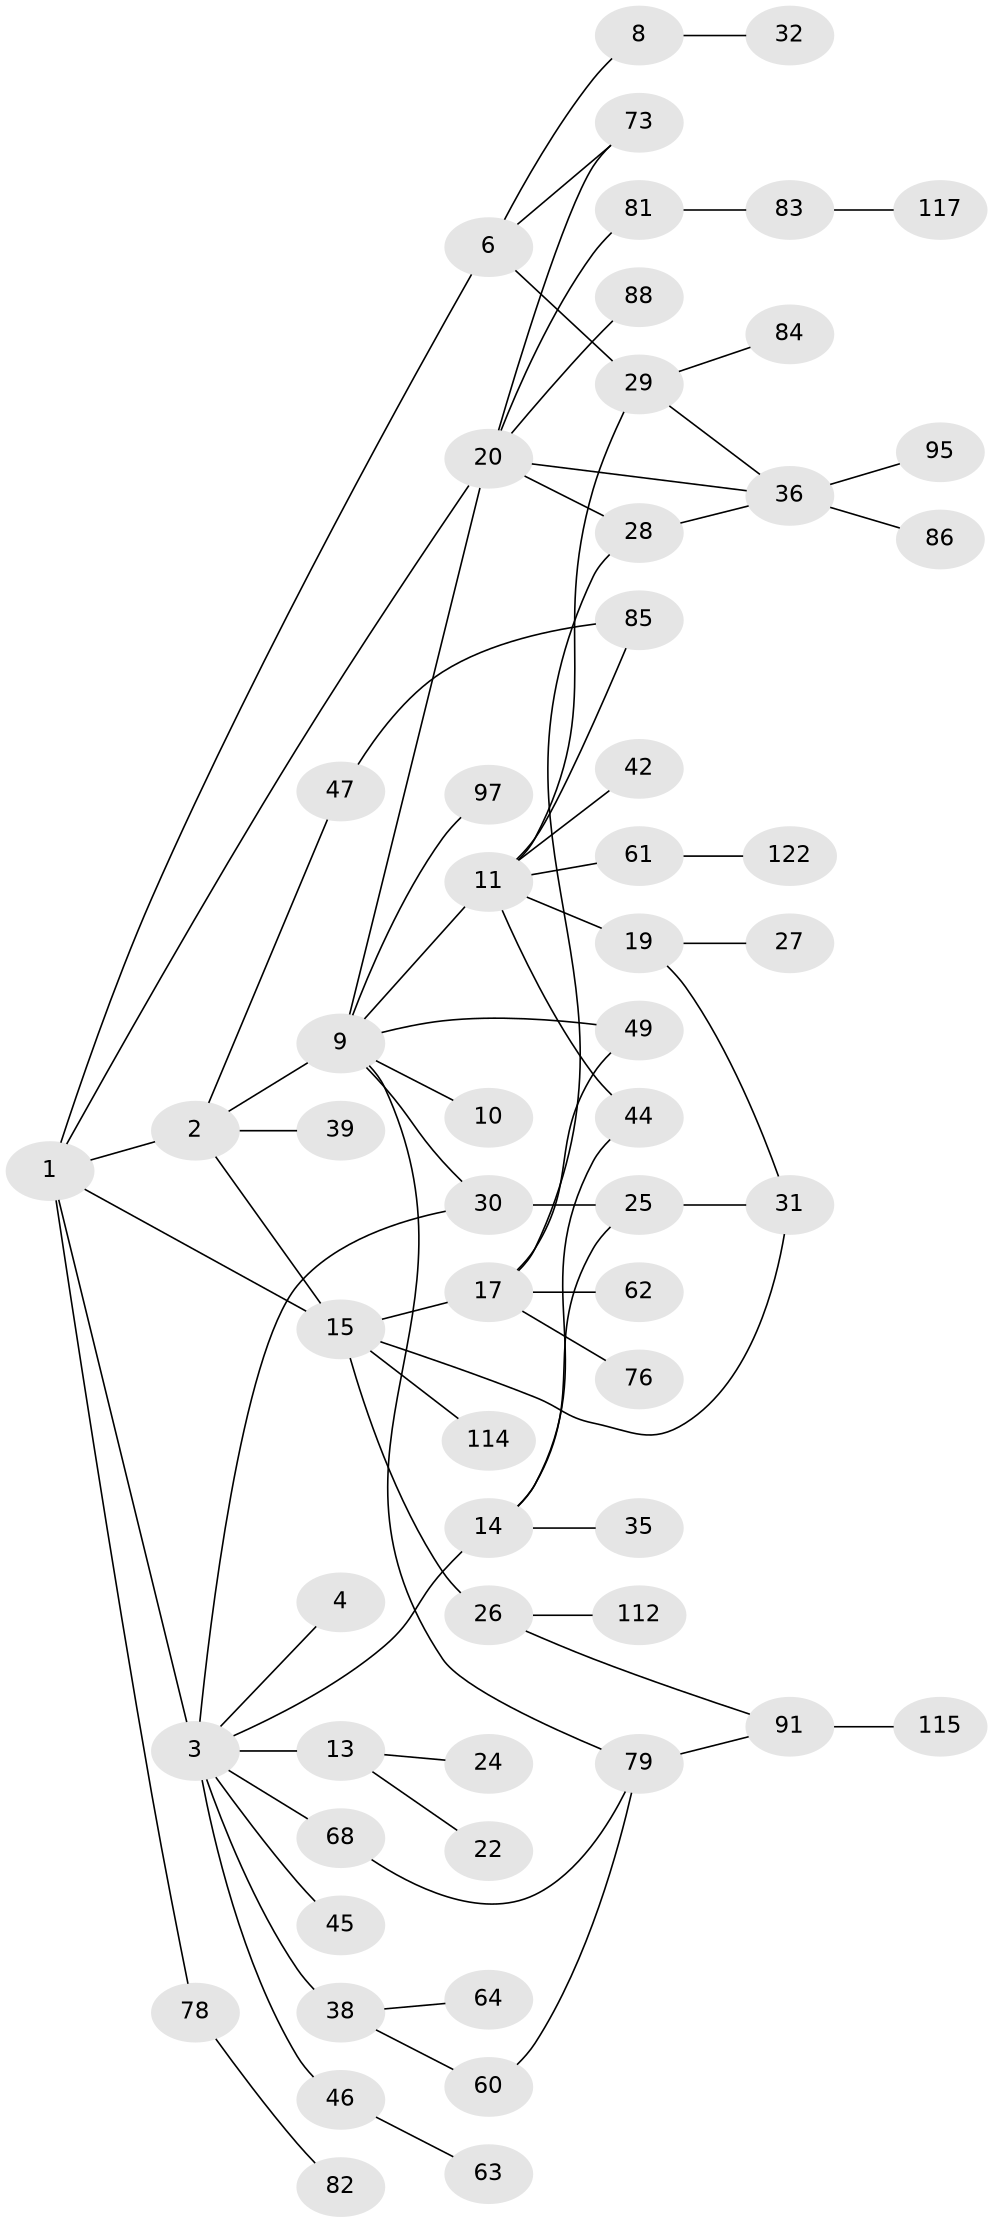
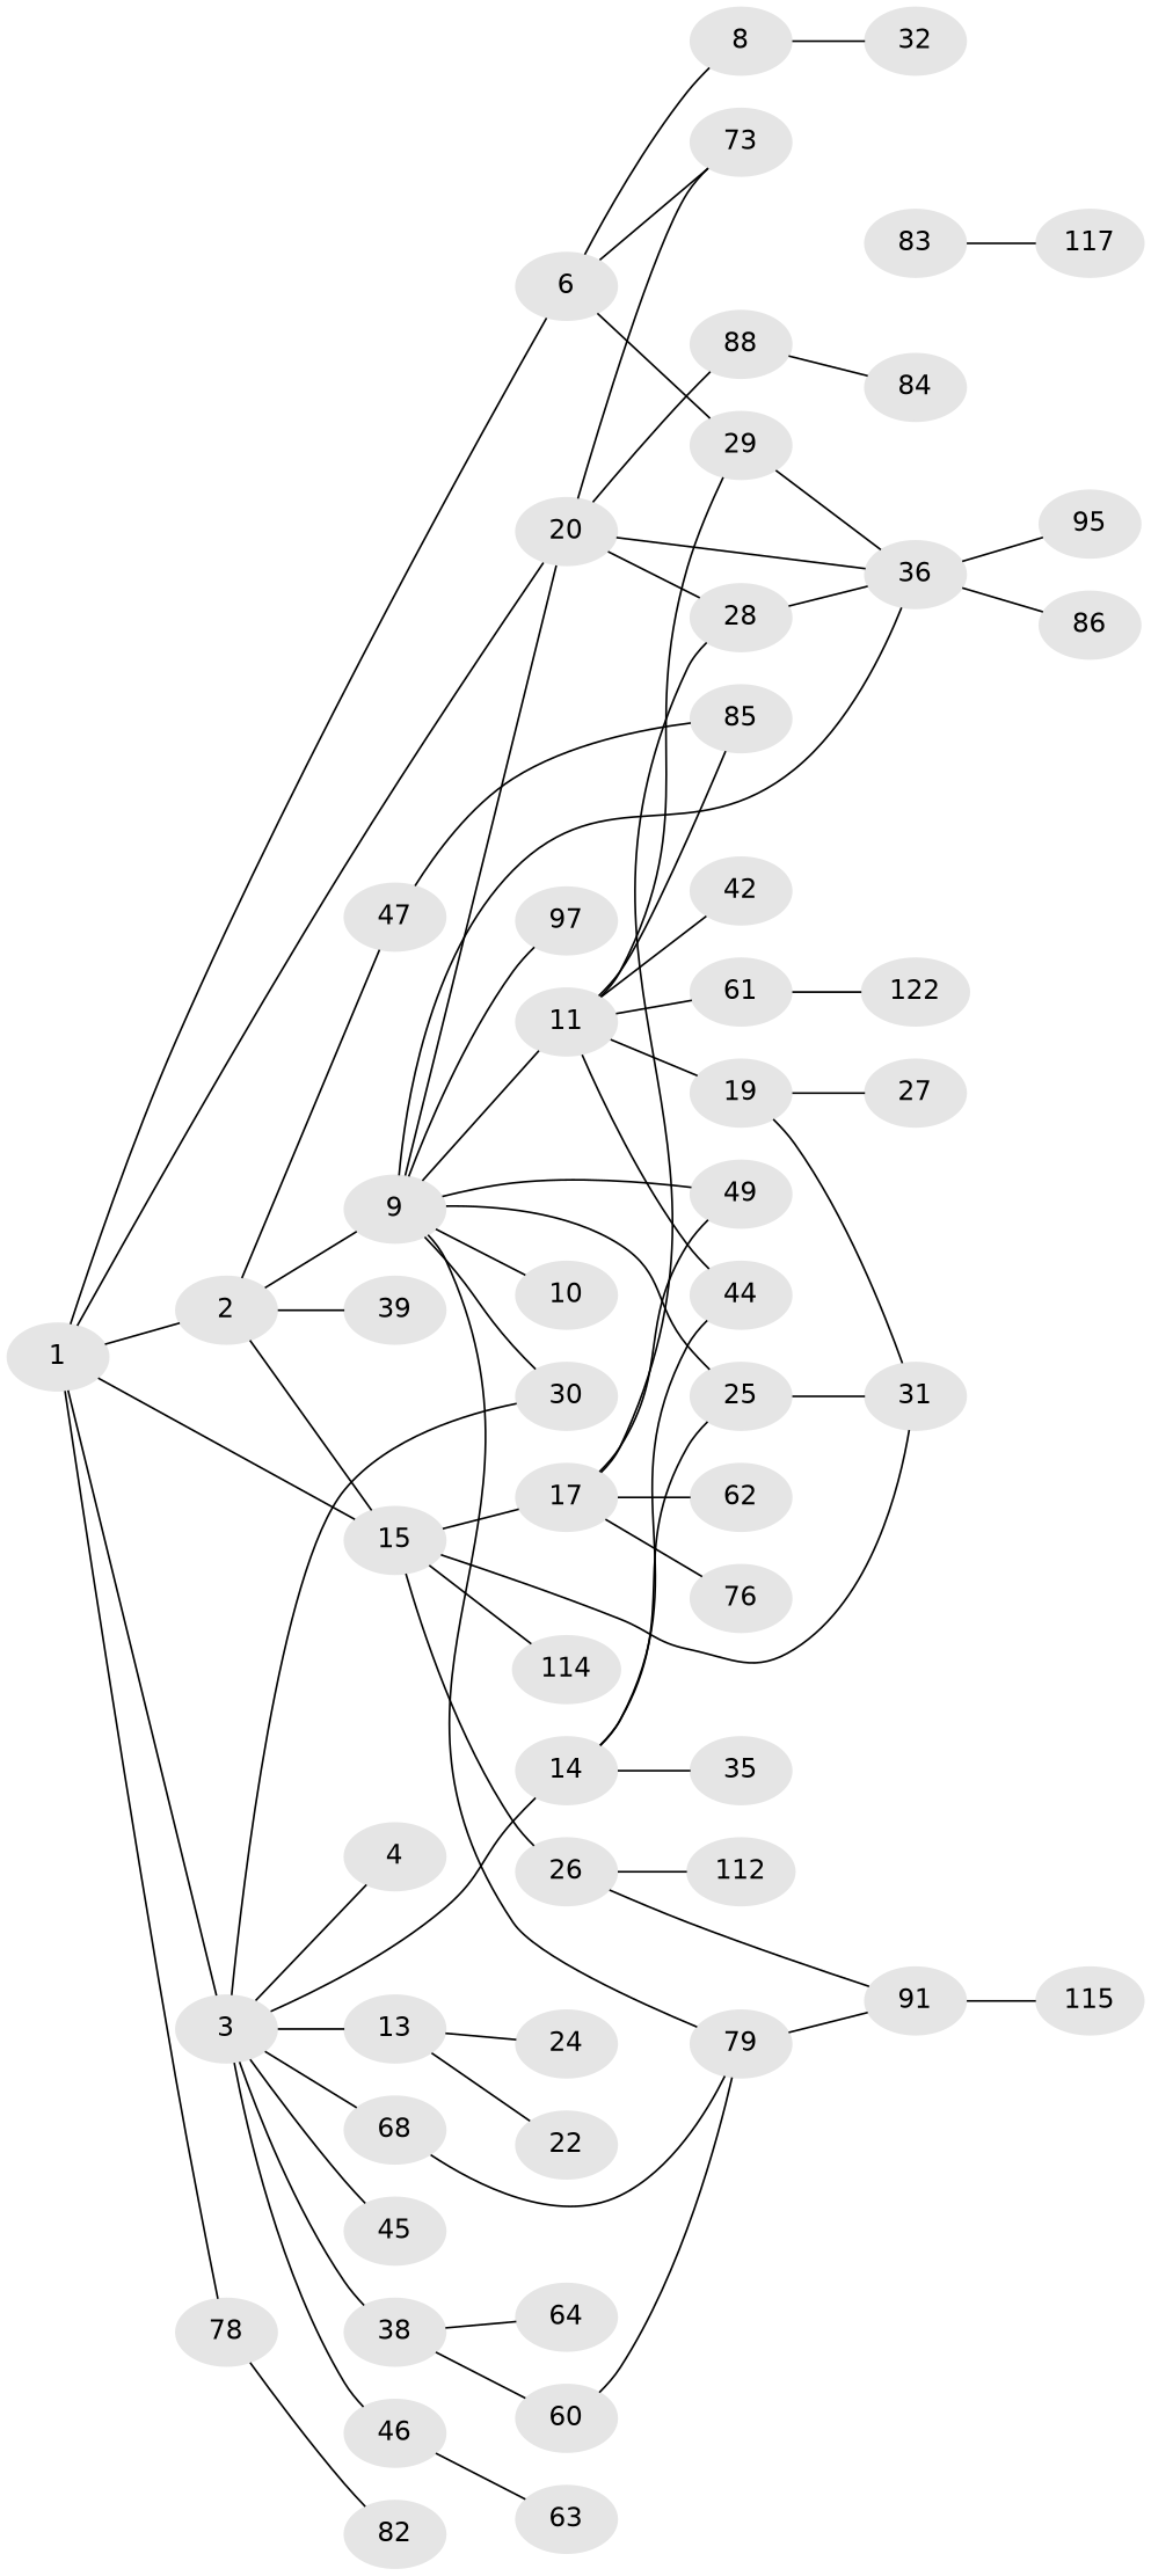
  graph {
    fontname="DejaVu Sans"
    rankdir=LR
    node [color=gray90 fontname="DejaVu Sans" style=filled]
    edge [fontname="DejaVu Sans"]
    1
    2
    3 [super="+5+7+40"]
    6 [super="+118+34"]
    15 [super="+43"]
    20 [super="+52+50+116"]
    78 [super="+107"]
    9 [super="+33+89+48"]
    39 [super="+55"]
    47 [super="+58+92+93"]
    4
    13 [super="+18"]
    14
    30 [super="+37"]
    38
    45 [super="+106"]
    46
    68
    8
    29
    73 [super="+98"]
    17 [super="+21"]
    26 [super="+54+77+72"]
    31 [super="+111+113"]
    114
    36 [super="+57+100+41+56"]
    28
-   81
    88
    82
    10
    25 [super="+53"]
    49 [super="+66"]
    79 [super="+121+90"]
    97
    11 [super="+12+16"]
    85 [super="+99"]
    22 [super="+109"]
    24
    44
    35
    60
    64
    63
    32 [super="+103"]
    84 [super="+108"]
    86
    95 [super="+102"]
    91 [super="+110"]
    19 [super="+119+23"]
    42
    61
    27 [super="+75+87"]
    122
    62
    76
    112
    83
    115
    117
    1 -- 2
    1 -- 3
    1 -- 6
    1 -- 15
    1 -- 20
    1 -- 78
    2 -- 15
    2 -- 9
    2 -- 39
    2 -- 47
    3 -- 4
    3 -- 13
    3 -- 14
    3 -- 30
    3 -- 38
    3 -- 45
    3 -- 46
    3 -- 68
    6 -- 8
    6 -- 29
    6 -- 73
    15 -- 17
    15 -- 26
    15 -- 31
    15 -- 114
    20 -- 73
    20 -- 36
    20 -- 28
-   20 -- 81
    20 -- 88
    78 -- 82
    9 -- 20
    9 -- 30
+   9 -- 36
    9 -- 10
-   30 -- 25
+   9 -- 25
    9 -- 49
    9 -- 79 [weight=2]
    9 -- 97
    9 -- 11
    47 -- 85
    13 -- 22
    13 -- 24
    14 -- 25
    14 -- 44
    14 -- 35
    38 -- 60
    38 -- 64
    46 -- 63
    68 -- 79
    8 -- 32
    29 -- 36
-   29 -- 84
+   88 -- 84
    17 -- 28
    17 -- 49
    17 -- 62
    17 -- 76
    26 -- 91
    26 -- 112
    36 -- 86
    36 -- 95
    28 -- 36
-   81 -- 83
    25 -- 31
    79 -- 91
    11 -- 29
    11 -- 85
    11 -- 44
    11 -- 19
    11 -- 42
    11 -- 61
    60 -- 79
    91 -- 115
    19 -- 31
    19 -- 27
    61 -- 122
    83 -- 117
  }
